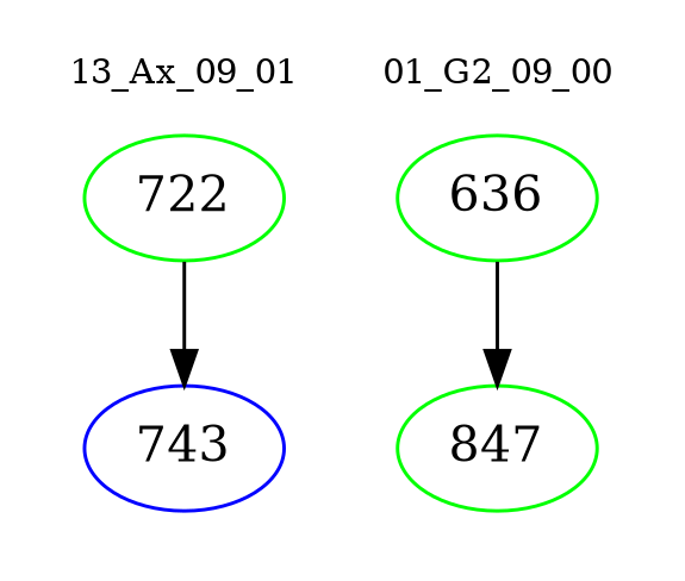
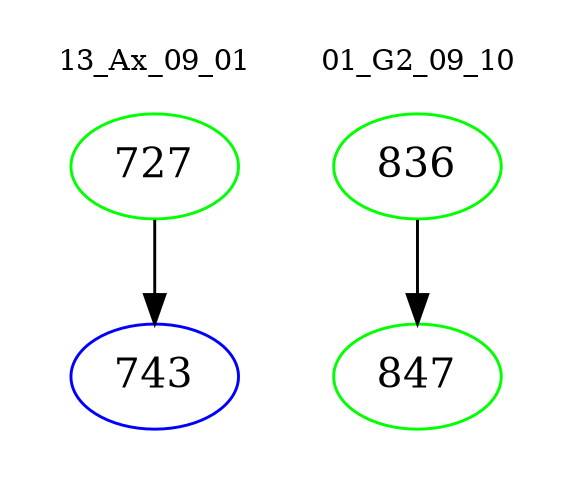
  digraph {
    node [color=green]
    edge [color=black]
-   n1 [label=722]
+   n1 [label=727]
    n2 [color=blue label=743]
-   n3 [label=636]
+   n3 [label=836]
    n4 [label=847]
    subgraph cluster_1 {
      color=white
      fontsize=10
      label="13_Ax_09_01"
      n1
      n2
    }
    subgraph cluster_2 {
      color=white
      fontsize=10
-     label="01_G2_09_00"
+     label="01_G2_09_10"
      n3
      n4
    }
    n1 -> n2
    n3 -> n4
  }
